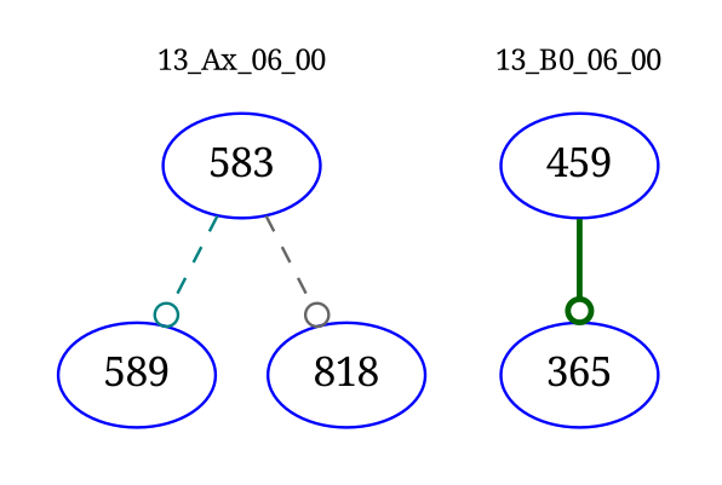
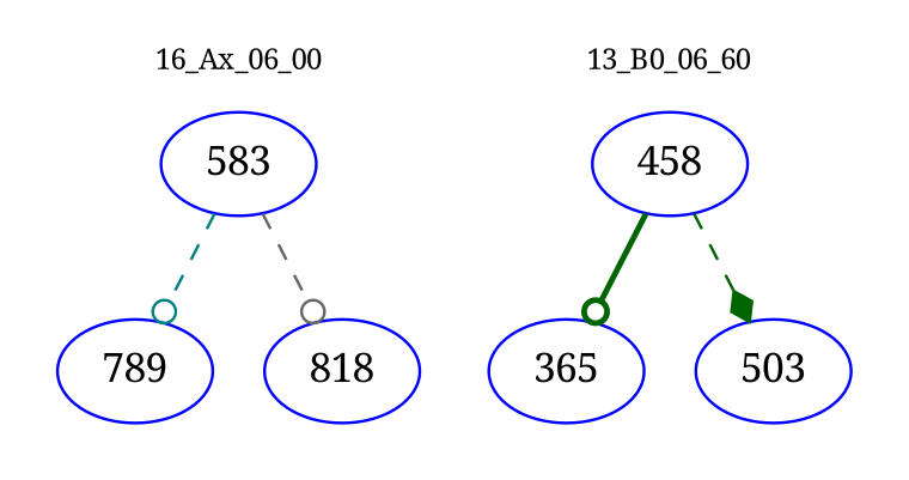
  digraph {
    fontname="Noto Serif"
    node [color=blue fontname="Noto Serif"]
    edge [arrowhead=odot color=darkgreen fontname="Noto Serif" style=dashed]
    n1 [label=583]
-   n2 [label=589]
+   n2 [label=789]
    n3 [label=818]
-   n4 [label=459]
+   n4 [label=458]
    n5 [label=365]
+   n6 [label=503]
    subgraph cluster_1 {
      color=white
      fontsize=10
-     label="13_Ax_06_00"
+     label="16_Ax_06_00"
      n1
      n2
      n3
    }
    subgraph cluster_2 {
      color=white
      fontsize=10
-     label="13_B0_06_00"
+     label="13_B0_06_60"
      n4
      n5
+     n6
    }
    n1 -> n2 [color=teal]
    n1 -> n3 [color=gray40]
    n4 -> n5 [style=bold]
+   n4 -> n6 [arrowhead=diamond]
  }
